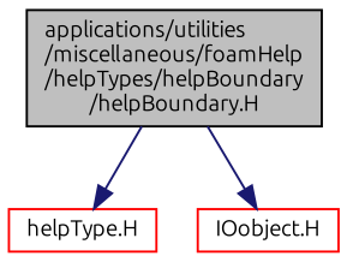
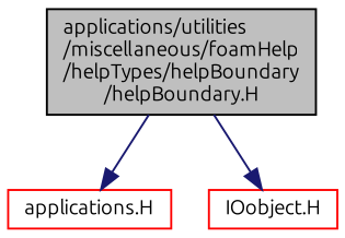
  digraph {
    fontname=Ubuntu
    node [color=red fontname=Ubuntu fontsize=10 shape=record]
    edge [color=midnightblue fontname=Ubuntu fontsize=10 labelfontname=FreeSans labelfontsize=10 style=solid]
    n1 [color=black fillcolor=grey75 fontcolor=black height=0.2 label="applications/utilities\l/miscellaneous/foamHelp\l/helpTypes/helpBoundary\l/helpBoundary.H" style=filled width=0.4]
-   n2 [height=0.2 label="helpType.H" width=0.4]
+   n2 [height=0.2 label="applications.H" width=0.4]
    n3 [height=0.2 label="IOobject.H" width=0.4]
    n1 -> n2
    n1 -> n3
  }
